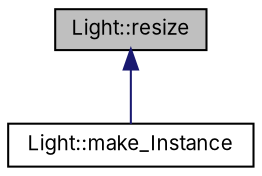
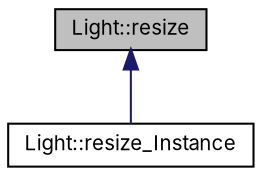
  digraph {
    rankdir=TB
    fontname=Inter
    node [color=black fontname=Inter fontsize=10 shape=record style=filled]
    n1 [fillcolor=grey75 fontcolor=black height=0.2 label="Light::resize" width=0.4]
-   n2 [fillcolor=white height=0.2 label="Light::make_Instance" width=0.4]
+   n2 [fillcolor=white height=0.2 label="Light::resize_Instance" width=0.4]
    n1 -> n2 [color=midnightblue dir=back fontname=Inter fontsize=10 labelfontname=Helvetica labelfontsize=10 style=solid]
  }
